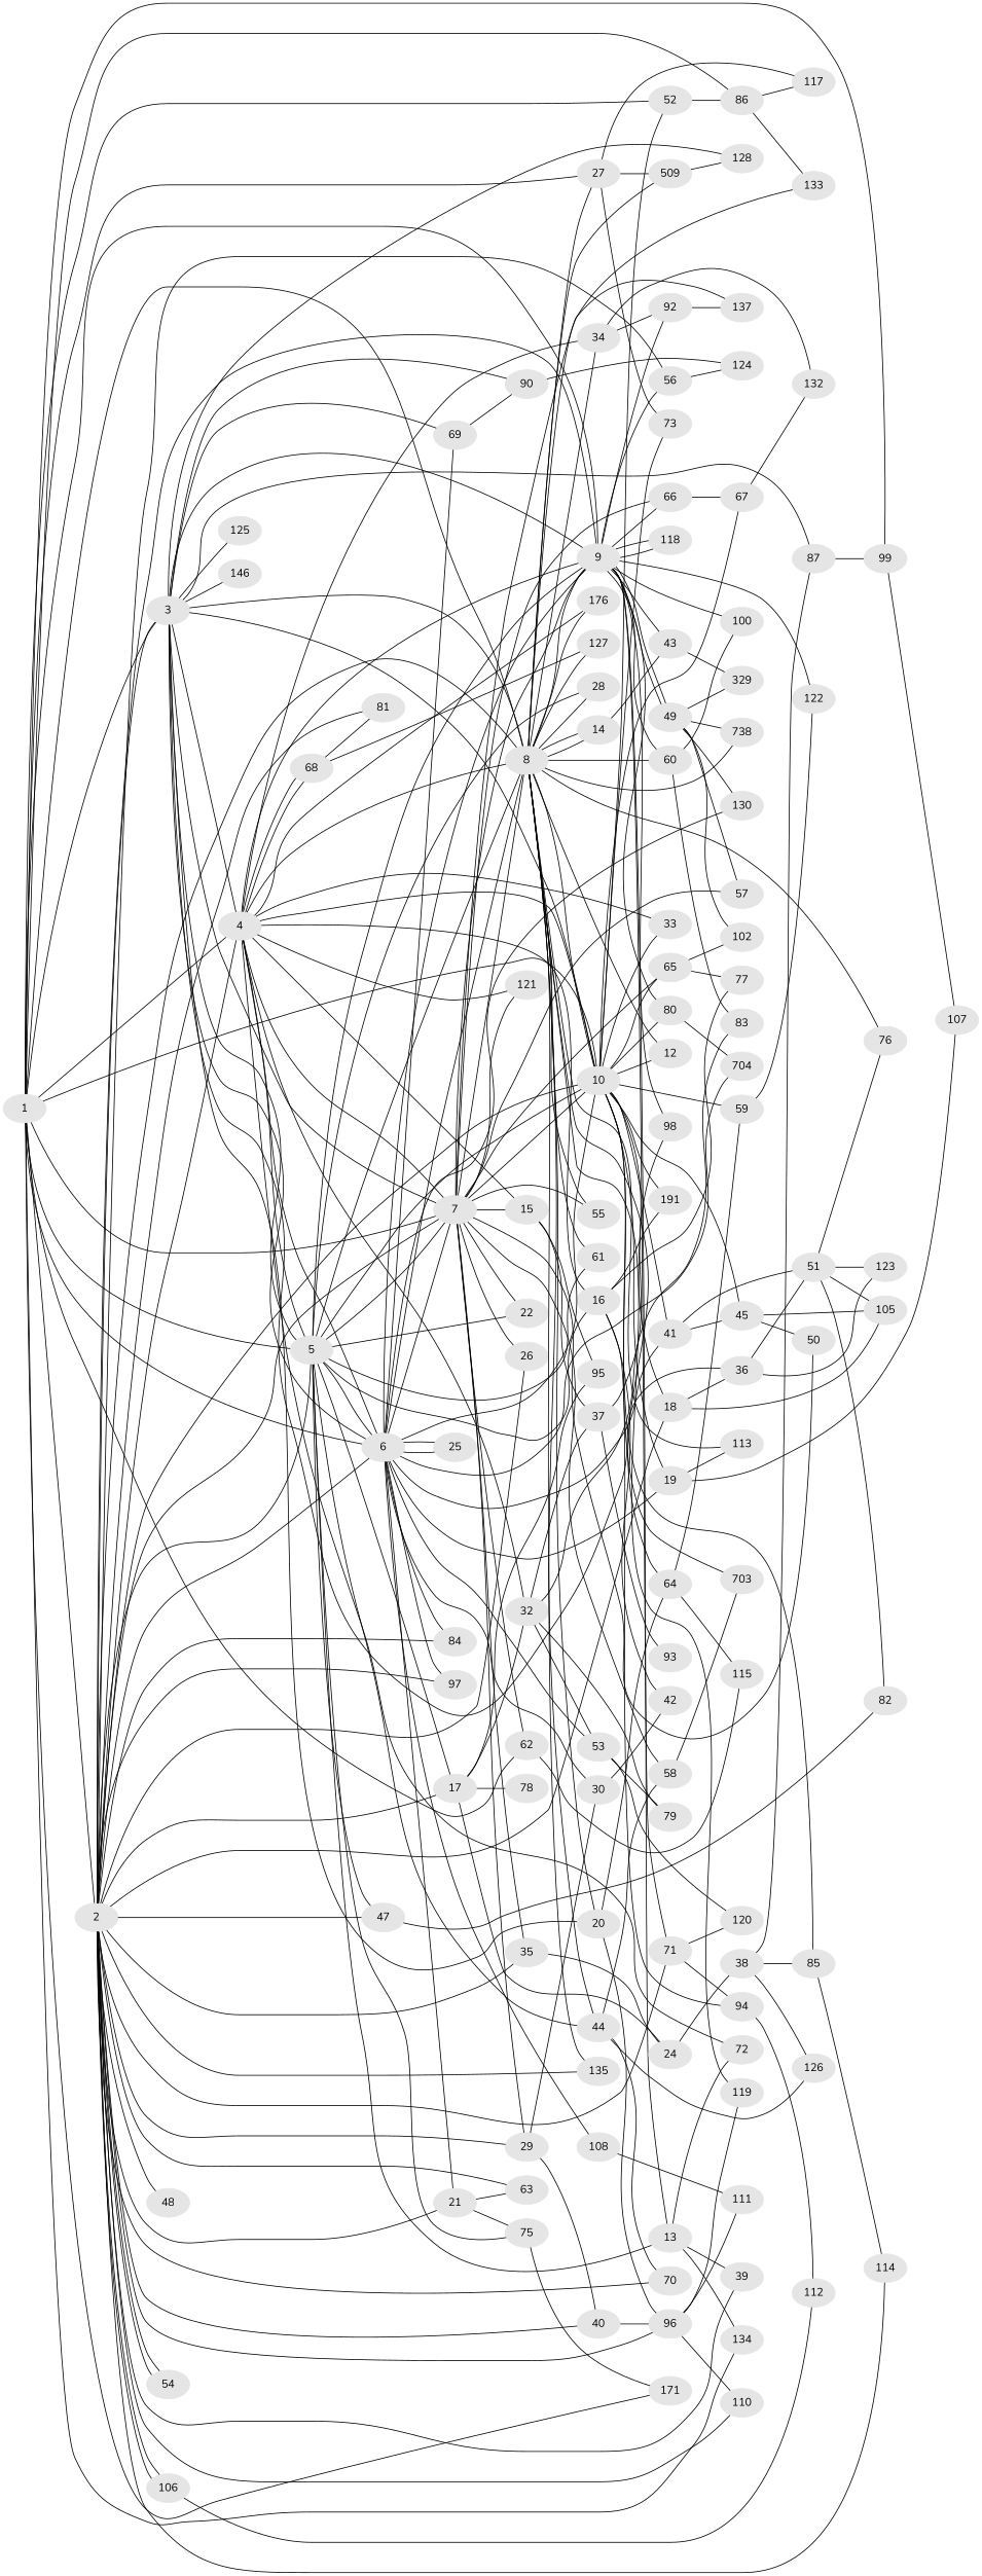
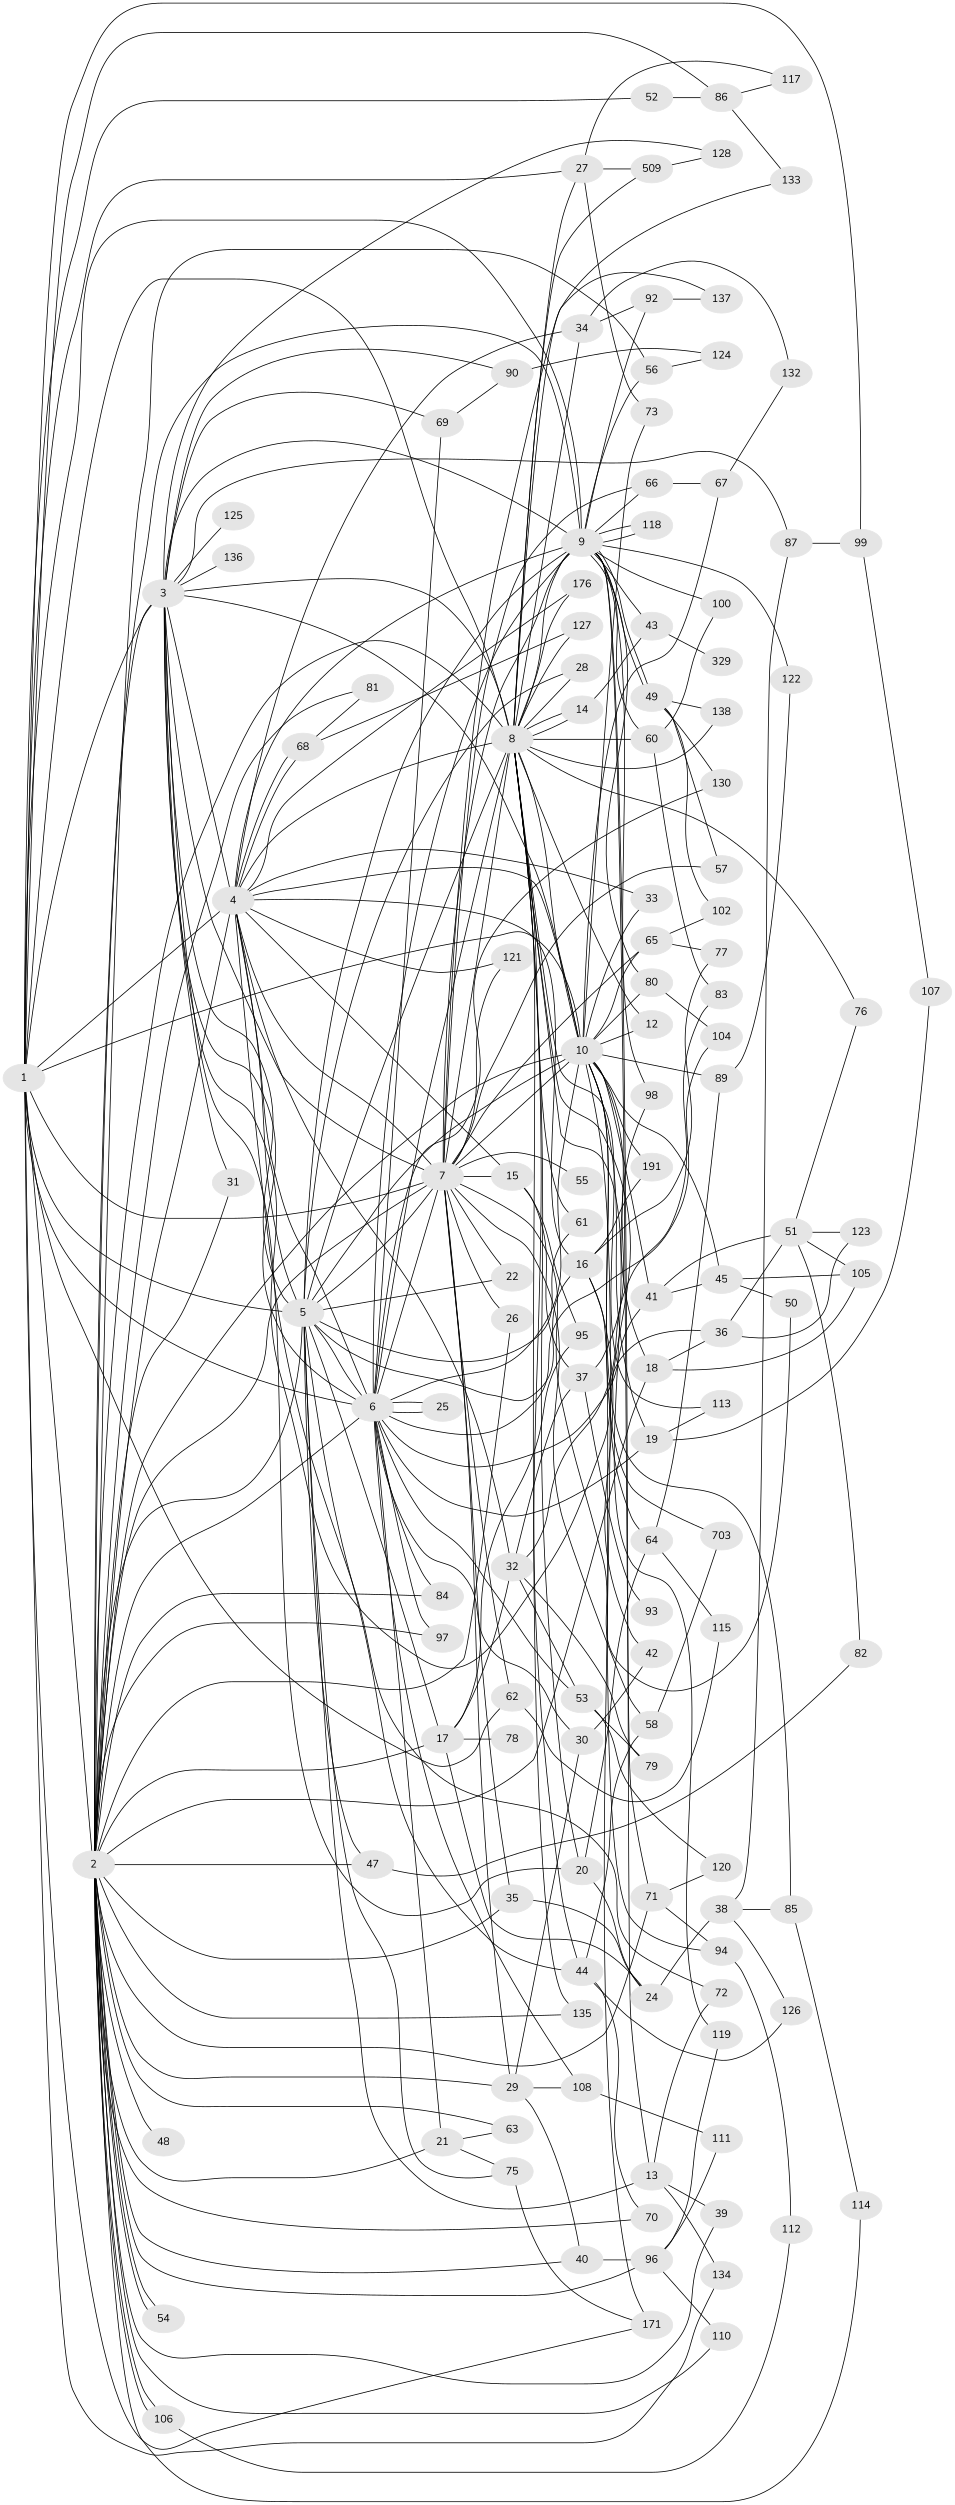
  graph {
    fontname=Nunito
    rankdir=LR
    node [color=gray90 fontname=Nunito style=filled]
    edge [fontname=Nunito]
    1
    2
    3
    4
    5
    6
    7
    8
    9
    10
    27
    52
    62
    86
    99
    n16 [label=171]
    134
    17
    18
    21
    26
    29
+   31
    35
    39
    40
    47
    48
    54
    56
    63
    70
    71
    81
    84
    96
    97
    106
    110
    114
    135
    20
    36
    69
    87
    90
    125
    128
-   136 [label=146]
+   136
    15
    16
    32
    33
    34
    68
    72
    n57 [label=176]
    121
    13
    22
    28
    44
    61
    75
    19
    25
    30
    41
    53
-   104 [label=704]
+   104
    108
    130
    50
    55
    57
    58
    65
    66
    137
    12
    14
    60
    64
    76
    n85 [label=509]
    113
    119
    127
    133
-   138 [label=738]
+   138
    43
    49
    80
    92
    98
    100
    118
    122
    45
    67
    73
    85
-   89 [label=59]
+   89
    n104 [label=191]
    n105 [label=703]
    117
    115
    107
    78
    95
    24
    105
    82
    124
    94
    120
    111
    112
    51
    123
    37
    42
    77
    79
    83
    132
    126
    102
    n129 [label=329]
    93
    38
    1 -- 2
    1 -- 3
    1 -- 4
    1 -- 5
    1 -- 6
    1 -- 7
    1 -- 8
    1 -- 9
    1 -- 10
    1 -- 27
    1 -- 52
    1 -- 62
    1 -- 86
    1 -- 99
    1 -- n16
    1 -- 134
    2 -- 3
    2 -- 4
    2 -- 5
    2 -- 6
    2 -- 7
    2 -- 8
    2 -- 9
    2 -- 10
    2 -- 17
    2 -- 18
    2 -- 21
    2 -- 26
    2 -- 29
+   2 -- 31
    2 -- 35
    2 -- 39
    2 -- 40
    2 -- 47
    2 -- 48
    2 -- 54
    2 -- 54
    2 -- 56
    2 -- 63
    2 -- 70
    2 -- 71
    2 -- 81
    2 -- 84
    2 -- 96
    2 -- 97
    2 -- 106
    2 -- 106
    2 -- 110
    2 -- 114
    2 -- 135
    3 -- 4
    3 -- 5
    3 -- 6
    3 -- 7
    3 -- 8
    3 -- 9
    3 -- 10
+   3 -- 31
    3 -- 20
    3 -- 36
    3 -- 69
    3 -- 87
    3 -- 90
    3 -- 125
    3 -- 128
    3 -- 136
    4 -- 5
    4 -- 6
    4 -- 7
    4 -- 8
    4 -- 9
    4 -- 10
    4 -- 15
    4 -- 16
    4 -- 32
    4 -- 33
    4 -- 34
    4 -- 68
    4 -- 68
    4 -- 72
    4 -- n57
    4 -- 121
    5 -- 6
    5 -- 7
    5 -- 8
    5 -- 9
    5 -- 10
    5 -- 17
    5 -- 47
    5 -- 16
    5 -- 13
    5 -- 22
    5 -- 28
    5 -- 44
    5 -- 61
    5 -- 75
    6 -- 7
    6 -- 8
    6 -- 9
    6 -- 10
    6 -- 21
    6 -- 84
    6 -- 97
    6 -- 69
    6 -- 19
    6 -- 25
    6 -- 25
    6 -- 30
    6 -- 41
    6 -- 53
    6 -- 104
    6 -- 108
    6 -- 130
    7 -- 8
    7 -- 9
    7 -- 10
    7 -- 62
    7 -- 26
    7 -- 29
    7 -- 35
    7 -- 15
    7 -- 121
    7 -- 22
    7 -- 50
    7 -- 55
    7 -- 57
    7 -- 58
    7 -- 65
    7 -- 66
    7 -- 137
    8 -- 9
    8 -- 10
    8 -- 27
    8 -- 135
    8 -- 20
    8 -- 34
    8 -- n57
    8 -- 28
    8 -- 44
    8 -- 61
-   8 -- 55
    8 -- 12
    8 -- 14
    8 -- 14
    8 -- 60
    8 -- 64
    8 -- 76
    8 -- n85
    8 -- 113
    8 -- 119
    8 -- 127
    8 -- 133
    8 -- 138
    9 -- 56
    9 -- 71
    9 -- 13
    9 -- 66
    9 -- 60
    9 -- 43
    9 -- 49
    9 -- 49
    9 -- 80
    9 -- 92
    9 -- 98
    9 -- 100
    9 -- 118
    9 -- 118
    9 -- 122
-   10 -- 52
+   10 -- n16
    10 -- 18
    10 -- 33
    10 -- 19
    10 -- 41
    10 -- 65
    10 -- 12
    10 -- 80
    10 -- 45
    10 -- 67
    10 -- 73
    10 -- 85
    10 -- 89
    10 -- n104
    10 -- n105
    27 -- n85
    27 -- 73
    27 -- 117
    52 -- 86
    62 -- 115
    86 -- 133
    86 -- 117
    99 -- 107
    17 -- 32
    17 -- 78
    17 -- 95
    17 -- 24
    18 -- 36
    18 -- 105
    21 -- 63
    21 -- 75
    29 -- 40
    29 -- 30
+   29 -- 108
    35 -- 24
    40 -- 96
    47 -- 82
    56 -- 124
    71 -- 94
    71 -- 120
    96 -- 110
    96 -- 119
    96 -- 111
    106 -- 112
    20 -- 64
-   20 -- 96
+   20 -- 24
    36 -- 51
    36 -- 123
    69 -- 90
    87 -- 99
    90 -- 124
    15 -- 95
    15 -- 37
    16 -- n104
    16 -- 94
    16 -- 42
    16 -- 77
    32 -- 53
    32 -- 37
    32 -- 79
    32 -- 83
    34 -- 92
    34 -- 132
    68 -- 81
    68 -- 127
    13 -- 134
    13 -- 39
    13 -- 72
    44 -- 70
    44 -- 58
    44 -- 126
    75 -- n16
    19 -- 113
    19 -- 107
    30 -- 42
    41 -- 45
    41 -- 51
    53 -- 120
    53 -- 79
    108 -- 111
    58 -- n105
    65 -- 77
    65 -- 102
    66 -- 67
    14 -- 43
    60 -- 100
    60 -- 83
    64 -- 89
    64 -- 115
    n85 -- 128
    43 -- n129
    49 -- 130
    49 -- 57
    49 -- 138
    49 -- 102
-   49 -- n129
    80 -- 104
    92 -- 137
    45 -- 50
    45 -- 105
    67 -- 132
    85 -- 114
    89 -- 122
    24 -- 38
    94 -- 112
    51 -- 76
    51 -- 105
    51 -- 82
    51 -- 123
    37 -- 98
    37 -- 93
    38 -- 87
    38 -- 85
    38 -- 126
  }
